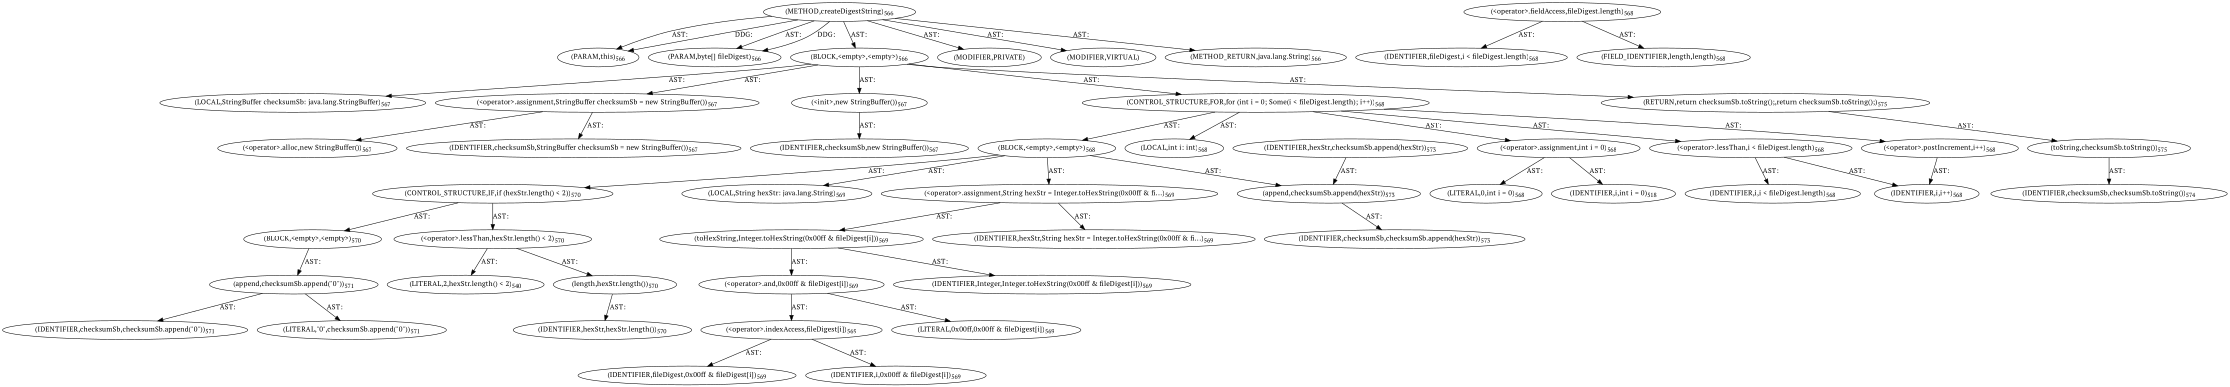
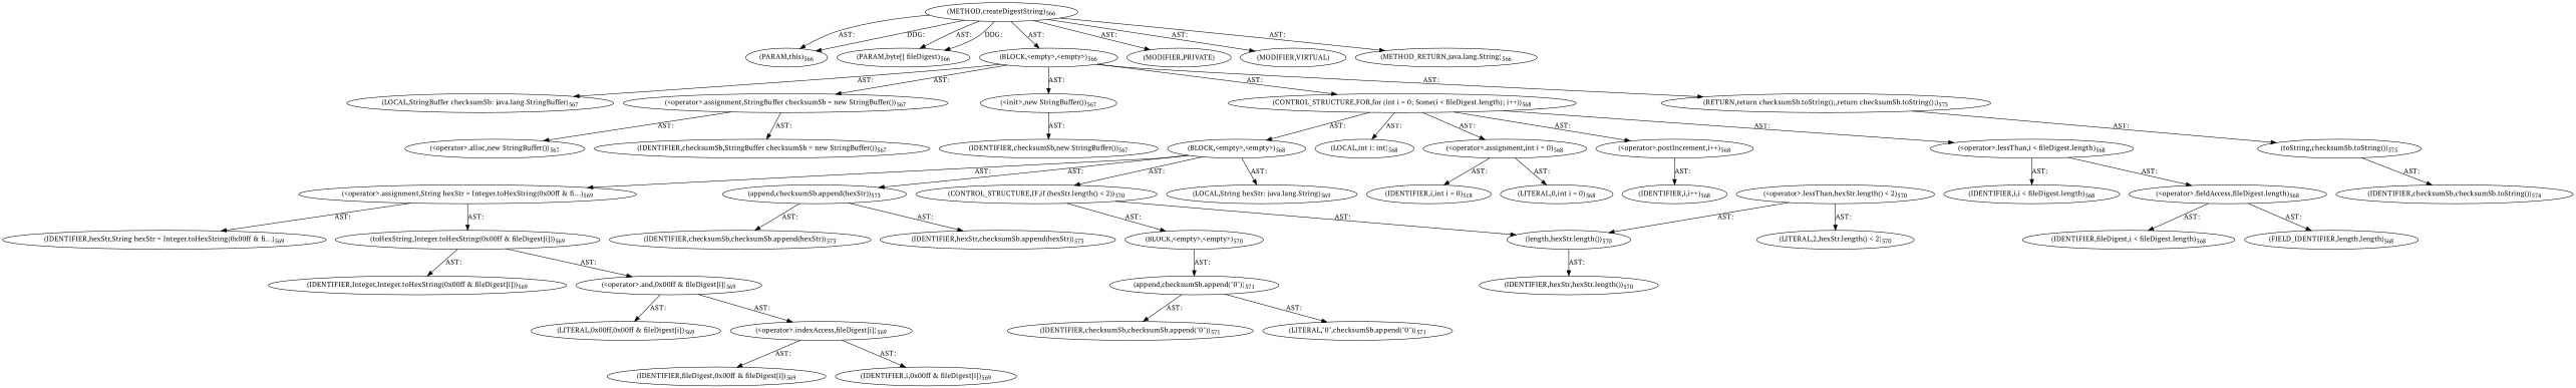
  digraph {
    fontname="PT Serif"
    node [fontname="PT Serif"]
    edge [fontname="PT Serif"]
    n1 [label=<(METHOD,createDigestString)<SUB>566</SUB>>]
    n2 [label=<(PARAM,this)<SUB>566</SUB>>]
    n3 [label=<(PARAM,byte[] fileDigest)<SUB>566</SUB>>]
    n4 [label=<(BLOCK,&lt;empty&gt;,&lt;empty&gt;)<SUB>566</SUB>>]
    n5 [label=<(MODIFIER,PRIVATE)>]
    n6 [label=<(MODIFIER,VIRTUAL)>]
    n7 [label=<(METHOD_RETURN,java.lang.String)<SUB>566</SUB>>]
    n8 [label=<(LOCAL,StringBuffer checksumSb: java.lang.StringBuffer)<SUB>567</SUB>>]
    n9 [label=<(&lt;operator&gt;.assignment,StringBuffer checksumSb = new StringBuffer())<SUB>567</SUB>>]
    n10 [label=<(&lt;init&gt;,new StringBuffer())<SUB>567</SUB>>]
    n11 [label=<(CONTROL_STRUCTURE,FOR,for (int i = 0; Some(i &lt; fileDigest.length); i++))<SUB>568</SUB>>]
    n12 [label=<(RETURN,return checksumSb.toString();,return checksumSb.toString();)<SUB>575</SUB>>]
    n13 [label=<(IDENTIFIER,checksumSb,StringBuffer checksumSb = new StringBuffer())<SUB>567</SUB>>]
    n14 [label=<(&lt;operator&gt;.alloc,new StringBuffer())<SUB>567</SUB>>]
    n15 [label=<(IDENTIFIER,checksumSb,new StringBuffer())<SUB>567</SUB>>]
    n16 [label=<(LOCAL,int i: int)<SUB>568</SUB>>]
    n17 [label=<(&lt;operator&gt;.assignment,int i = 0)<SUB>568</SUB>>]
    n18 [label=<(&lt;operator&gt;.lessThan,i &lt; fileDigest.length)<SUB>568</SUB>>]
    n19 [label=<(&lt;operator&gt;.postIncrement,i++)<SUB>568</SUB>>]
    n20 [label=<(BLOCK,&lt;empty&gt;,&lt;empty&gt;)<SUB>568</SUB>>]
    n21 [label=<(toString,checksumSb.toString())<SUB>575</SUB>>]
    n22 [label=<(IDENTIFIER,i,int i = 0)<SUB>518</SUB>>]
    n23 [label=<(LITERAL,0,int i = 0)<SUB>568</SUB>>]
    n24 [label=<(IDENTIFIER,i,i &lt; fileDigest.length)<SUB>568</SUB>>]
    n25 [label=<(&lt;operator&gt;.fieldAccess,fileDigest.length)<SUB>568</SUB>>]
    n26 [label=<(IDENTIFIER,i,i++)<SUB>568</SUB>>]
    n27 [label=<(LOCAL,String hexStr: java.lang.String)<SUB>569</SUB>>]
    n28 [label=<(&lt;operator&gt;.assignment,String hexStr = Integer.toHexString(0x00ff &amp; fi...)<SUB>569</SUB>>]
    n29 [label=<(CONTROL_STRUCTURE,IF,if (hexStr.length() &lt; 2))<SUB>570</SUB>>]
    n30 [label=<(append,checksumSb.append(hexStr))<SUB>573</SUB>>]
    n31 [label=<(IDENTIFIER,fileDigest,i &lt; fileDigest.length)<SUB>568</SUB>>]
    n32 [label=<(FIELD_IDENTIFIER,length,length)<SUB>568</SUB>>]
    n33 [label=<(IDENTIFIER,hexStr,String hexStr = Integer.toHexString(0x00ff &amp; fi...)<SUB>569</SUB>>]
    n34 [label=<(toHexString,Integer.toHexString(0x00ff &amp; fileDigest[i]))<SUB>569</SUB>>]
    n35 [label=<(&lt;operator&gt;.lessThan,hexStr.length() &lt; 2)<SUB>570</SUB>>]
    n36 [label=<(BLOCK,&lt;empty&gt;,&lt;empty&gt;)<SUB>570</SUB>>]
    n37 [label=<(IDENTIFIER,checksumSb,checksumSb.append(hexStr))<SUB>573</SUB>>]
    n38 [label=<(IDENTIFIER,hexStr,checksumSb.append(hexStr))<SUB>573</SUB>>]
    n39 [label=<(IDENTIFIER,Integer,Integer.toHexString(0x00ff &amp; fileDigest[i]))<SUB>569</SUB>>]
    n40 [label=<(&lt;operator&gt;.and,0x00ff &amp; fileDigest[i])<SUB>569</SUB>>]
    n41 [label=<(LITERAL,0x00ff,0x00ff &amp; fileDigest[i])<SUB>569</SUB>>]
    n42 [label=<(&lt;operator&gt;.indexAccess,fileDigest[i])<SUB>569</SUB>>]
    n43 [label=<(IDENTIFIER,fileDigest,0x00ff &amp; fileDigest[i])<SUB>569</SUB>>]
    n44 [label=<(IDENTIFIER,i,0x00ff &amp; fileDigest[i])<SUB>569</SUB>>]
    n45 [label=<(length,hexStr.length())<SUB>570</SUB>>]
-   n46 [label=<(LITERAL,2,hexStr.length() &lt; 2)<SUB>540</SUB>>]
+   n46 [label=<(LITERAL,2,hexStr.length() &lt; 2)<SUB>570</SUB>>]
    n47 [label=<(append,checksumSb.append(&quot;0&quot;))<SUB>571</SUB>>]
    n48 [label=<(IDENTIFIER,hexStr,hexStr.length())<SUB>570</SUB>>]
    n49 [label=<(IDENTIFIER,checksumSb,checksumSb.append(&quot;0&quot;))<SUB>571</SUB>>]
    n50 [label=<(LITERAL,&quot;0&quot;,checksumSb.append(&quot;0&quot;))<SUB>571</SUB>>]
    n51 [label=<(IDENTIFIER,checksumSb,checksumSb.toString())<SUB>574</SUB>>]
    n1 -> n2 [label="AST: "]
    n1 -> n2 [label="DDG: "]
    n1 -> n3 [label="AST: "]
    n1 -> n3 [label="DDG: "]
    n1 -> n4 [label="AST: "]
    n1 -> n5 [label="AST: "]
    n1 -> n6 [label="AST: "]
    n1 -> n7 [label="AST: "]
    n4 -> n8 [label="AST: "]
    n4 -> n9 [label="AST: "]
    n4 -> n10 [label="AST: "]
    n4 -> n11 [label="AST: "]
    n4 -> n12 [label="AST: "]
    n9 -> n13 [label="AST: "]
    n9 -> n14 [label="AST: "]
    n10 -> n15 [label="AST: "]
    n11 -> n16 [label="AST: "]
    n11 -> n17 [label="AST: "]
    n11 -> n18 [label="AST: "]
    n11 -> n19 [label="AST: "]
    n11 -> n20 [label="AST: "]
    n12 -> n21 [label="AST: "]
    n17 -> n22 [label="AST: "]
    n17 -> n23 [label="AST: "]
    n18 -> n24 [label="AST: "]
-   n18 -> n26 [label="AST: "]
+   n18 -> n25 [label="AST: "]
    n19 -> n26 [label="AST: "]
    n20 -> n27 [label="AST: "]
    n20 -> n28 [label="AST: "]
    n20 -> n29 [label="AST: "]
    n20 -> n30 [label="AST: "]
    n21 -> n51 [label="AST: "]
    n25 -> n31 [label="AST: "]
    n25 -> n32 [label="AST: "]
    n28 -> n33 [label="AST: "]
    n28 -> n34 [label="AST: "]
-   n29 -> n35 [label="AST: "]
+   n29 -> n45 [label="AST: "]
    n29 -> n36 [label="AST: "]
    n30 -> n37 [label="AST: "]
-   n38 -> n30 [label="AST: "]
+   n30 -> n38 [label="AST: "]
    n34 -> n39 [label="AST: "]
    n34 -> n40 [label="AST: "]
    n35 -> n45 [label="AST: "]
    n35 -> n46 [label="AST: "]
    n36 -> n47 [label="AST: "]
    n40 -> n41 [label="AST: "]
    n40 -> n42 [label="AST: "]
    n42 -> n43 [label="AST: "]
    n42 -> n44 [label="AST: "]
    n45 -> n48 [label="AST: "]
    n47 -> n49 [label="AST: "]
    n47 -> n50 [label="AST: "]
  }
